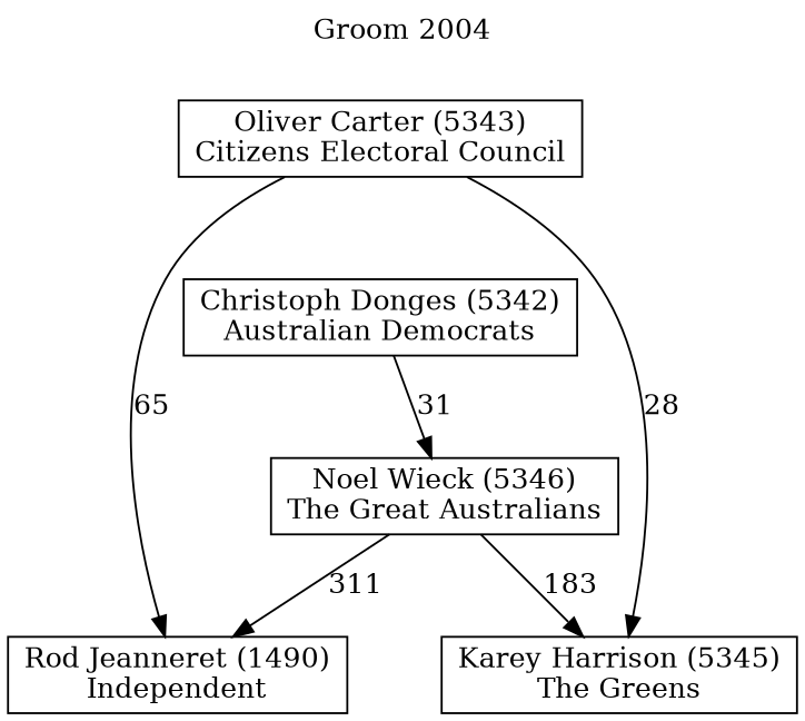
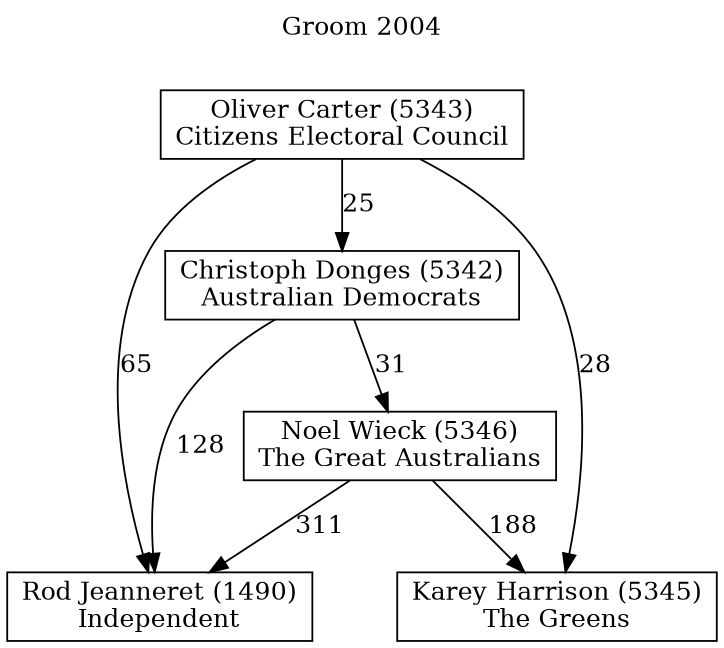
  digraph {
    label="Groom 2004"
    labelloc=t
    mclimit=10
    node [shape=box]
    n1 [label="Christoph Donges (5342)\nAustralian Democrats"]
    n2 [label="Noel Wieck (5346)\nThe Great Australians"]
    n3 [label="Rod Jeanneret (1490)\nIndependent"]
    n4 [label="Karey Harrison (5345)\nThe Greens"]
    n5 [label="Oliver Carter (5343)\nCitizens Electoral Council"]
    n1 -> n2 [label=31]
+   n1 -> n3 [label=128]
    n2 -> n3 [label=311]
-   n2 -> n4 [label=183]
+   n2 -> n4 [label=188]
+   n5 -> n1 [label=25]
    n5 -> n3 [label=65]
    n5 -> n4 [label=28]
  }
